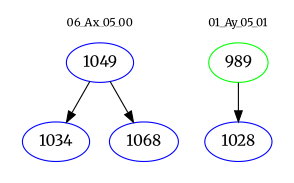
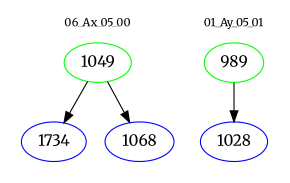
  digraph {
    fontname=Merriweather
    node [color=blue fontname=Merriweather]
    edge [color=black fontname=Merriweather]
-   n1 [label=1034]
-   n2 [label=1049]
+   n1 [label=1734]
+   n2 [color=green label=1049]
    n3 [label=1068]
    n4 [color=green label=989]
    n5 [label=1028]
    subgraph cluster_1 {
      color=white
      fontsize=10
      label="06_Ax_05_00"
      n1
      n2
      n3
    }
    subgraph cluster_2 {
      color=white
      fontsize=10
      label="01_Ay_05_01"
      n4
      n5
    }
    n2 -> n1
    n2 -> n3
    n4 -> n5
  }
